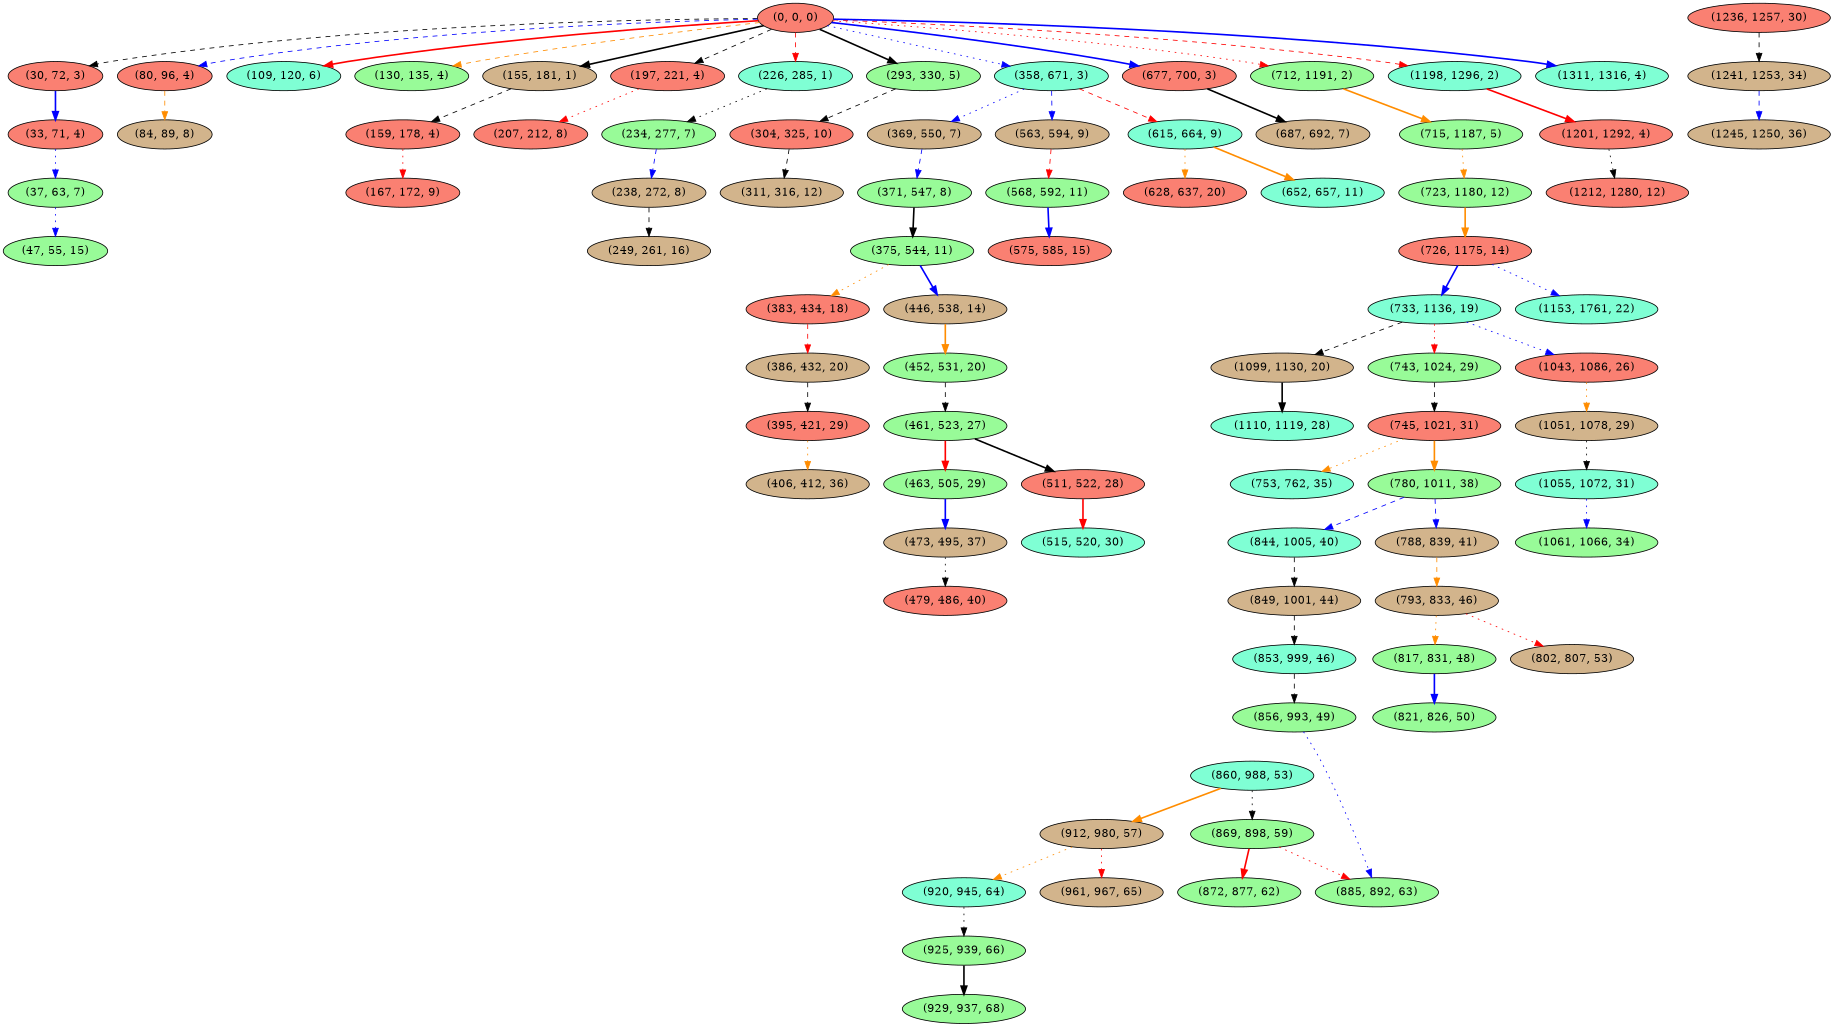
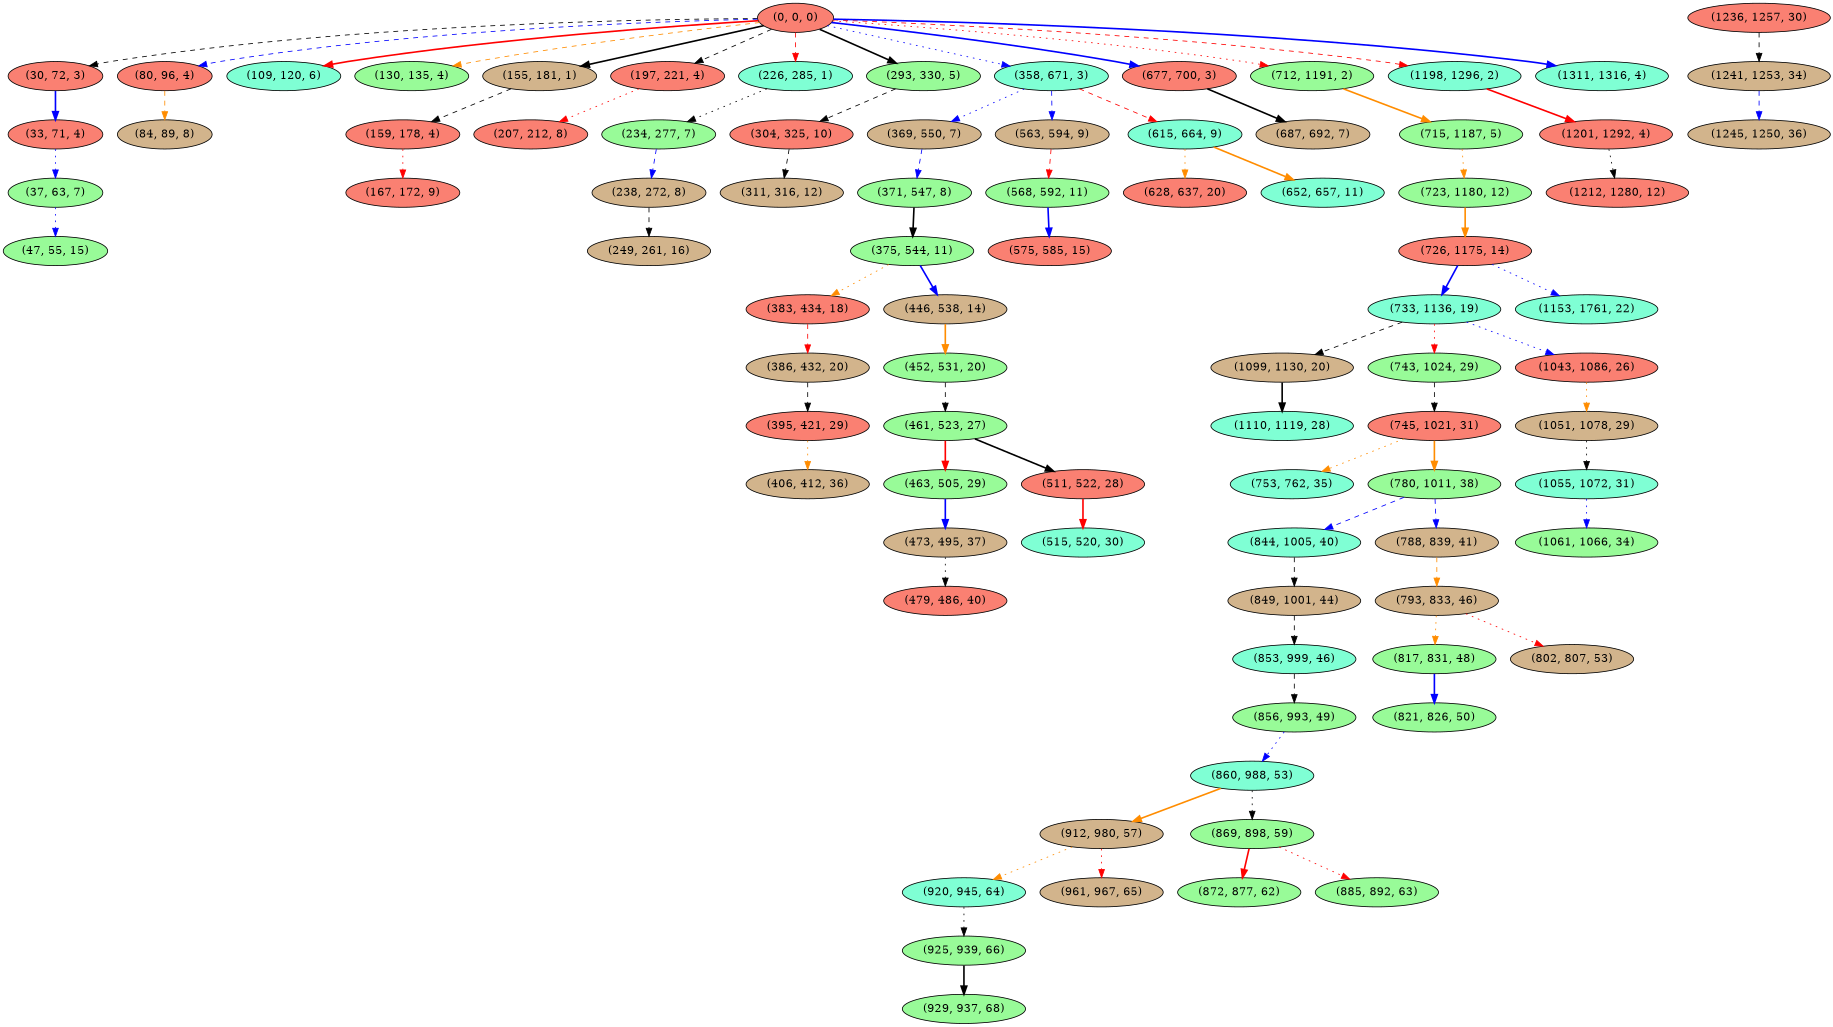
  digraph {
    node [fillcolor=palegreen style=filled]
    edge [color=black style=dashed]
    "(0, 0, 0)" [fillcolor=salmon]
    "(30, 72, 3)" [fillcolor=salmon]
    "(80, 96, 4)" [fillcolor=salmon]
    "(109, 120, 6)" [fillcolor=aquamarine]
    "(130, 135, 4)"
    "(155, 181, 1)" [fillcolor=tan]
    "(197, 221, 4)" [fillcolor=salmon]
    "(226, 285, 1)" [fillcolor=aquamarine]
    "(293, 330, 5)"
    "(358, 671, 3)" [fillcolor=aquamarine]
    "(677, 700, 3)" [fillcolor=salmon]
    "(712, 1191, 2)"
    "(1198, 1296, 2)" [fillcolor=aquamarine]
    "(1311, 1316, 4)" [fillcolor=aquamarine]
    "(33, 71, 4)" [fillcolor=salmon]
    "(84, 89, 8)" [fillcolor=tan]
    "(159, 178, 4)" [fillcolor=salmon]
    "(207, 212, 8)" [fillcolor=salmon]
    "(234, 277, 7)"
    "(304, 325, 10)" [fillcolor=salmon]
    "(369, 550, 7)" [fillcolor=tan]
    "(563, 594, 9)" [fillcolor=tan]
    "(615, 664, 9)" [fillcolor=aquamarine]
    "(687, 692, 7)" [fillcolor=tan]
    "(715, 1187, 5)"
    "(1201, 1292, 4)" [fillcolor=salmon]
    "(37, 63, 7)"
    "(47, 55, 15)"
    "(167, 172, 9)" [fillcolor=salmon]
    "(238, 272, 8)" [fillcolor=tan]
    "(249, 261, 16)" [fillcolor=tan]
    "(311, 316, 12)" [fillcolor=tan]
    "(371, 547, 8)"
    "(568, 592, 11)"
    "(628, 637, 20)" [fillcolor=salmon]
    "(652, 657, 11)" [fillcolor=aquamarine]
    "(375, 544, 11)"
    "(383, 434, 18)" [fillcolor=salmon]
    "(446, 538, 14)" [fillcolor=tan]
    "(386, 432, 20)" [fillcolor=tan]
    "(452, 531, 20)"
    "(395, 421, 29)" [fillcolor=salmon]
    "(406, 412, 36)" [fillcolor=tan]
    "(461, 523, 27)"
    "(463, 505, 29)"
    "(511, 522, 28)" [fillcolor=salmon]
    "(473, 495, 37)" [fillcolor=tan]
    "(515, 520, 30)" [fillcolor=aquamarine]
    "(479, 486, 40)" [fillcolor=salmon]
    "(575, 585, 15)" [fillcolor=salmon]
    "(723, 1180, 12)"
    "(726, 1175, 14)" [fillcolor=salmon]
    "(733, 1136, 19)" [fillcolor=aquamarine]
    n54 [fillcolor=aquamarine label="(1153, 1761, 22)"]
    "(743, 1024, 29)"
    "(1043, 1086, 26)" [fillcolor=salmon]
    "(1099, 1130, 20)" [fillcolor=tan]
    "(745, 1021, 31)" [fillcolor=salmon]
    "(1051, 1078, 29)" [fillcolor=tan]
    "(1110, 1119, 28)" [fillcolor=aquamarine]
    "(753, 762, 35)" [fillcolor=aquamarine]
    "(780, 1011, 38)"
    "(788, 839, 41)" [fillcolor=tan]
    "(844, 1005, 40)" [fillcolor=aquamarine]
    "(793, 833, 46)" [fillcolor=tan]
    "(849, 1001, 44)" [fillcolor=tan]
    "(802, 807, 53)" [fillcolor=tan]
    "(817, 831, 48)"
    "(821, 826, 50)"
    "(853, 999, 46)" [fillcolor=aquamarine]
    "(856, 993, 49)"
    "(860, 988, 53)" [fillcolor=aquamarine]
    "(869, 898, 59)"
    "(912, 980, 57)" [fillcolor=tan]
    "(872, 877, 62)"
    "(885, 892, 63)"
    "(920, 945, 64)" [fillcolor=aquamarine]
    "(961, 967, 65)" [fillcolor=tan]
    "(925, 939, 66)"
    "(929, 937, 68)"
    "(1055, 1072, 31)" [fillcolor=aquamarine]
    "(1061, 1066, 34)"
    "(1212, 1280, 12)" [fillcolor=salmon]
    "(1236, 1257, 30)" [fillcolor=salmon]
    "(1241, 1253, 34)" [fillcolor=tan]
    "(1245, 1250, 36)" [fillcolor=tan]
    "(0, 0, 0)" -> "(30, 72, 3)"
    "(0, 0, 0)" -> "(80, 96, 4)" [color=blue]
    "(0, 0, 0)" -> "(109, 120, 6)" [color=red style=bold]
    "(0, 0, 0)" -> "(130, 135, 4)" [color=darkorange]
    "(0, 0, 0)" -> "(155, 181, 1)" [style=bold]
    "(0, 0, 0)" -> "(197, 221, 4)"
    "(0, 0, 0)" -> "(226, 285, 1)" [color=red]
    "(0, 0, 0)" -> "(293, 330, 5)" [style=bold]
    "(0, 0, 0)" -> "(358, 671, 3)" [color=blue style=dotted]
    "(0, 0, 0)" -> "(677, 700, 3)" [color=blue style=bold]
    "(0, 0, 0)" -> "(712, 1191, 2)" [color=red style=dotted]
    "(0, 0, 0)" -> "(1198, 1296, 2)" [color=red]
    "(0, 0, 0)" -> "(1311, 1316, 4)" [color=blue style=bold]
    "(30, 72, 3)" -> "(33, 71, 4)" [color=blue style=bold]
    "(80, 96, 4)" -> "(84, 89, 8)" [color=darkorange]
    "(155, 181, 1)" -> "(159, 178, 4)"
    "(197, 221, 4)" -> "(207, 212, 8)" [color=red style=dotted]
    "(226, 285, 1)" -> "(234, 277, 7)" [style=dotted]
    "(293, 330, 5)" -> "(304, 325, 10)"
    "(358, 671, 3)" -> "(369, 550, 7)" [color=blue style=dotted]
    "(358, 671, 3)" -> "(563, 594, 9)" [color=blue]
    "(358, 671, 3)" -> "(615, 664, 9)" [color=red]
    "(677, 700, 3)" -> "(687, 692, 7)" [style=bold]
    "(712, 1191, 2)" -> "(715, 1187, 5)" [color=darkorange style=bold]
    "(1198, 1296, 2)" -> "(1201, 1292, 4)" [color=red style=bold]
    "(33, 71, 4)" -> "(37, 63, 7)" [color=blue style=dotted]
    "(159, 178, 4)" -> "(167, 172, 9)" [color=red style=dotted]
    "(234, 277, 7)" -> "(238, 272, 8)" [color=blue]
    "(304, 325, 10)" -> "(311, 316, 12)"
    "(369, 550, 7)" -> "(371, 547, 8)" [color=blue]
    "(563, 594, 9)" -> "(568, 592, 11)" [color=red]
    "(615, 664, 9)" -> "(628, 637, 20)" [color=darkorange style=dotted]
    "(615, 664, 9)" -> "(652, 657, 11)" [color=darkorange style=bold]
    "(715, 1187, 5)" -> "(723, 1180, 12)" [color=darkorange style=dotted]
    "(1201, 1292, 4)" -> "(1212, 1280, 12)" [style=dotted]
    "(37, 63, 7)" -> "(47, 55, 15)" [color=blue style=dotted]
    "(238, 272, 8)" -> "(249, 261, 16)"
    "(371, 547, 8)" -> "(375, 544, 11)" [style=bold]
    "(568, 592, 11)" -> "(575, 585, 15)" [color=blue style=bold]
    "(375, 544, 11)" -> "(383, 434, 18)" [color=darkorange style=dotted]
    "(375, 544, 11)" -> "(446, 538, 14)" [color=blue style=bold]
    "(383, 434, 18)" -> "(386, 432, 20)" [color=red]
    "(446, 538, 14)" -> "(452, 531, 20)" [color=darkorange style=bold]
    "(386, 432, 20)" -> "(395, 421, 29)"
    "(452, 531, 20)" -> "(461, 523, 27)"
    "(395, 421, 29)" -> "(406, 412, 36)" [color=darkorange style=dotted]
    "(461, 523, 27)" -> "(463, 505, 29)" [color=red style=bold]
    "(461, 523, 27)" -> "(511, 522, 28)" [style=bold]
    "(463, 505, 29)" -> "(473, 495, 37)" [color=blue style=bold]
    "(511, 522, 28)" -> "(515, 520, 30)" [color=red style=bold]
    "(473, 495, 37)" -> "(479, 486, 40)" [style=dotted]
    "(723, 1180, 12)" -> "(726, 1175, 14)" [color=darkorange style=bold]
    "(726, 1175, 14)" -> "(733, 1136, 19)" [color=blue style=bold]
    "(726, 1175, 14)" -> n54 [color=blue style=dotted]
    "(733, 1136, 19)" -> "(743, 1024, 29)" [color=red style=dotted]
    "(733, 1136, 19)" -> "(1043, 1086, 26)" [color=blue style=dotted]
    "(733, 1136, 19)" -> "(1099, 1130, 20)"
    "(743, 1024, 29)" -> "(745, 1021, 31)"
    "(1043, 1086, 26)" -> "(1051, 1078, 29)" [color=darkorange style=dotted]
    "(1099, 1130, 20)" -> "(1110, 1119, 28)" [style=bold]
    "(745, 1021, 31)" -> "(753, 762, 35)" [color=darkorange style=dotted]
    "(745, 1021, 31)" -> "(780, 1011, 38)" [color=darkorange style=bold]
    "(1051, 1078, 29)" -> "(1055, 1072, 31)" [style=dotted]
    "(780, 1011, 38)" -> "(788, 839, 41)" [color=blue]
    "(780, 1011, 38)" -> "(844, 1005, 40)" [color=blue]
    "(788, 839, 41)" -> "(793, 833, 46)" [color=darkorange]
    "(844, 1005, 40)" -> "(849, 1001, 44)"
    "(793, 833, 46)" -> "(802, 807, 53)" [color=red style=dotted]
    "(793, 833, 46)" -> "(817, 831, 48)" [color=darkorange style=dotted]
    "(849, 1001, 44)" -> "(853, 999, 46)"
    "(817, 831, 48)" -> "(821, 826, 50)" [color=blue style=bold]
    "(853, 999, 46)" -> "(856, 993, 49)"
-   "(856, 993, 49)" -> "(885, 892, 63)" [color=blue style=dotted]
+   "(856, 993, 49)" -> "(860, 988, 53)" [color=blue style=dotted]
    "(860, 988, 53)" -> "(869, 898, 59)" [style=dotted]
    "(860, 988, 53)" -> "(912, 980, 57)" [color=darkorange style=bold]
    "(869, 898, 59)" -> "(872, 877, 62)" [color=red style=bold]
    "(869, 898, 59)" -> "(885, 892, 63)" [color=red style=dotted]
    "(912, 980, 57)" -> "(920, 945, 64)" [color=darkorange style=dotted]
    "(912, 980, 57)" -> "(961, 967, 65)" [color=red style=dotted]
    "(920, 945, 64)" -> "(925, 939, 66)" [style=dotted]
    "(925, 939, 66)" -> "(929, 937, 68)" [style=bold]
    "(1055, 1072, 31)" -> "(1061, 1066, 34)" [color=blue style=dotted]
    "(1236, 1257, 30)" -> "(1241, 1253, 34)"
    "(1241, 1253, 34)" -> "(1245, 1250, 36)" [color=blue]
  }
